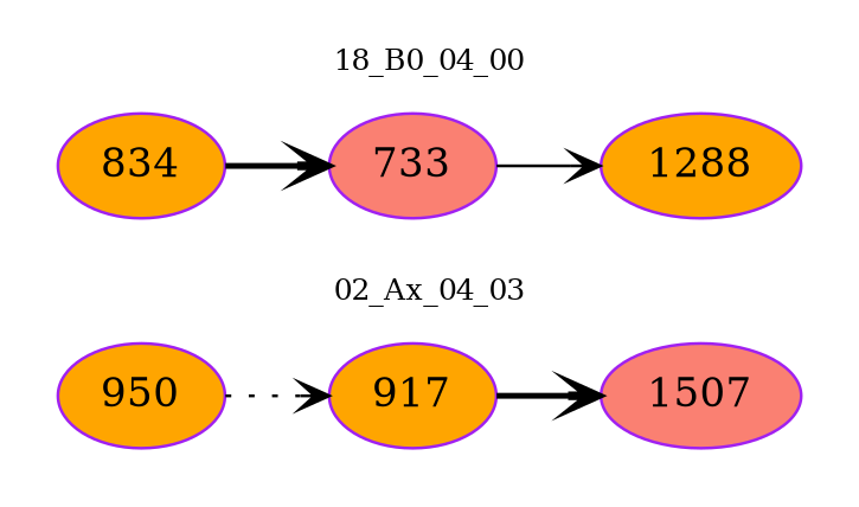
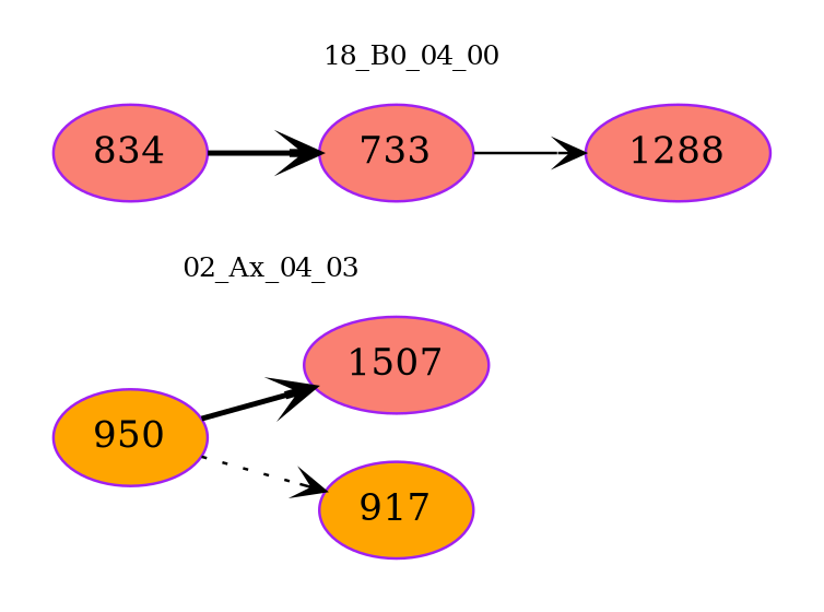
  digraph {
    rankdir=LR
    node [color=purple fillcolor=salmon style=filled]
    edge [arrowhead=vee color=black style=bold]
    n1 [fillcolor=orange label=950]
    n2 [fillcolor=orange label=917]
    n3 [label=1507]
-   n4 [fillcolor=orange label=834]
+   n4 [label=834]
    n5 [label=733]
-   n6 [fillcolor=orange label=1288]
+   n6 [label=1288]
    subgraph cluster_1 {
      color=white
      fontsize=10
      label="02_Ax_04_03"
      n1
      n2
      n3
    }
    subgraph cluster_2 {
      color=white
      fontsize=10
      label="18_B0_04_00"
      n4
      n5
      n6
    }
    n1 -> n2 [style=dotted]
-   n2 -> n3
+   n1 -> n3
    n4 -> n5
    n5 -> n6 [style=solid]
  }
